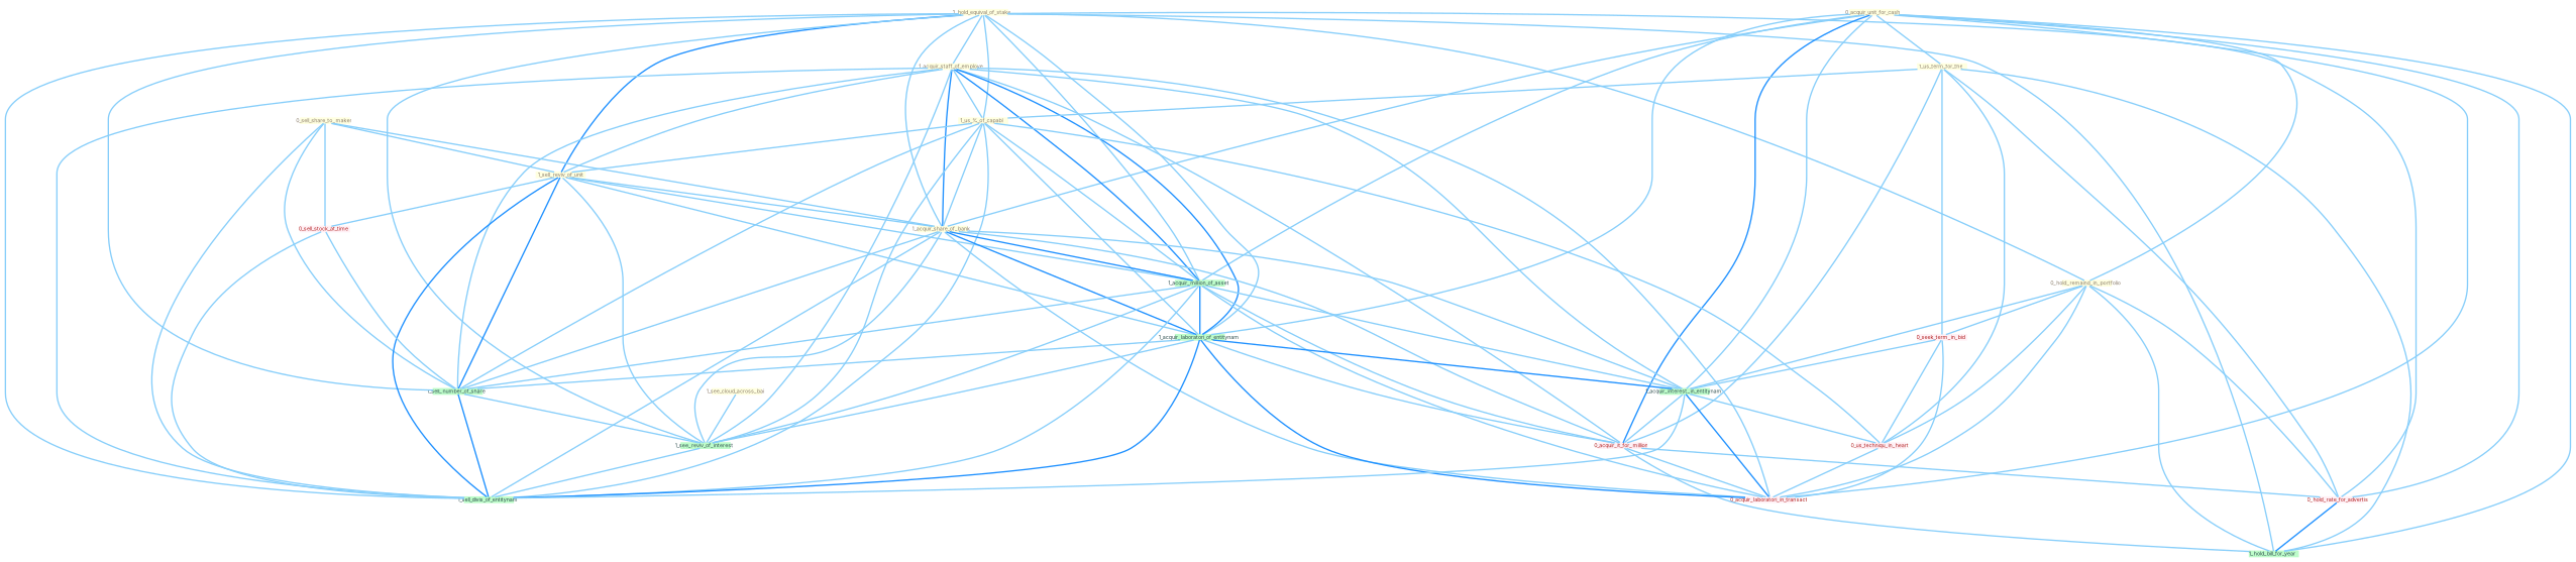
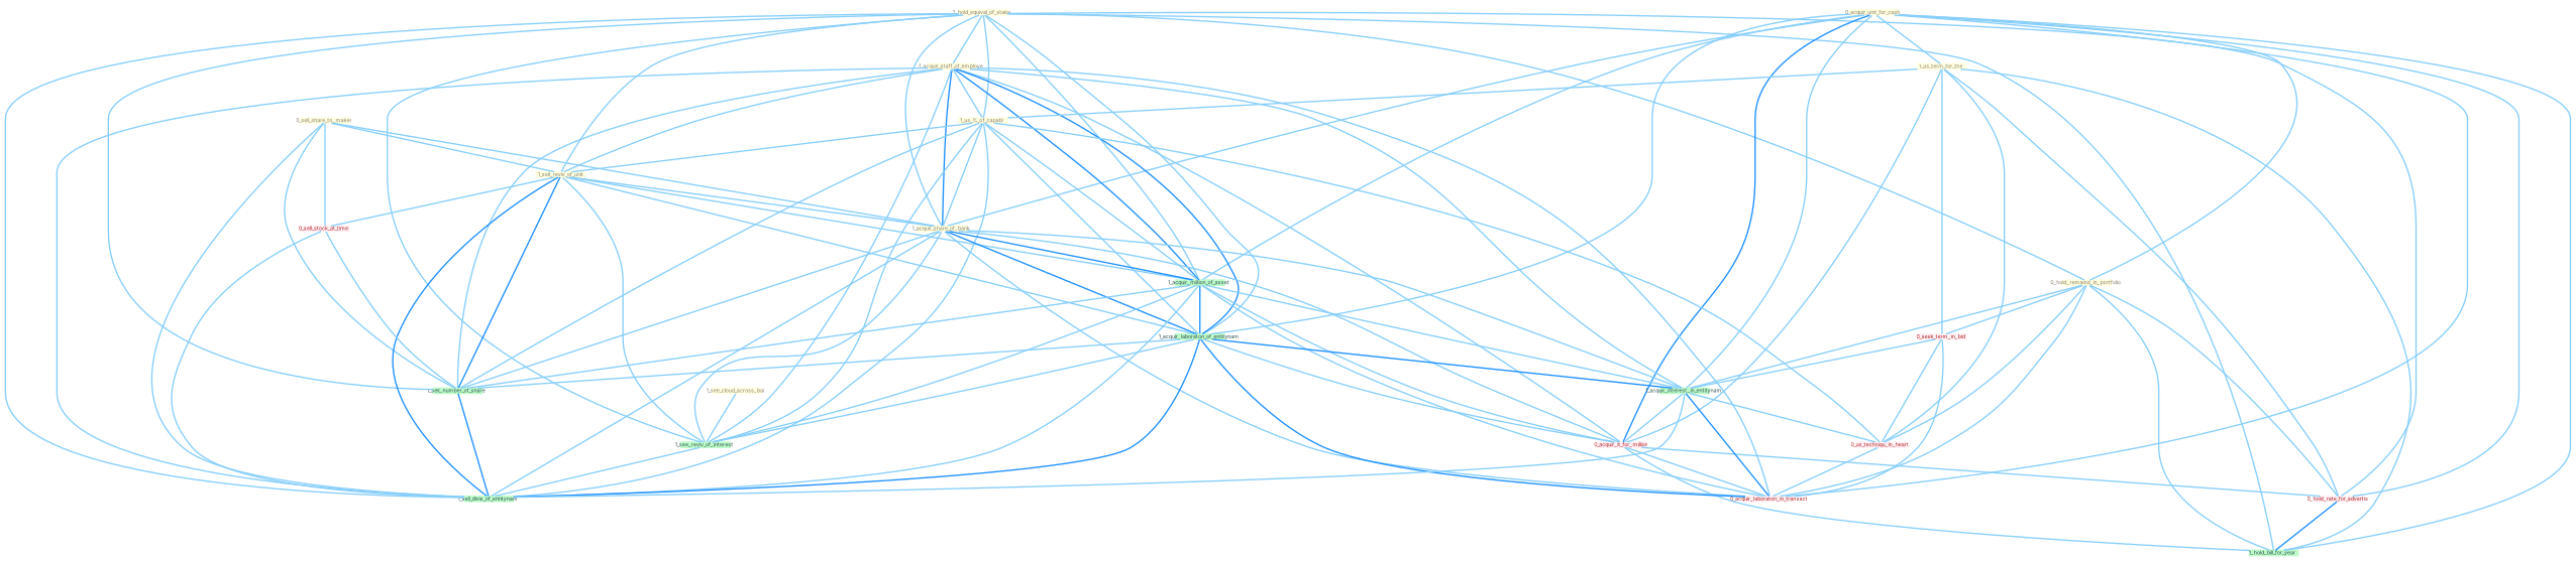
  graph {
    fontname=Inter
    node [color="#ffffe0" fixedsize=true fontcolor="#8b7d6b" fontname=Inter fontsize=4 shape=polygon style=filled]
    edge [color="#87cefa" fontname=Inter w=1]
    "1_hold_equival_of_stake " [height=.06 width=.5]
    "0_acquir_unit_for_cash " [height=.06 width=.5]
    "0_sell_share_to_maker " [height=.06 width=.5]
    "1_acquir_staff_of_employe " [height=.06 width=.5]
    "1_us_term_for_the " [height=.06 width=.5]
    "1_us_%_of_capabl " [height=.06 width=.5]
    n7 [height=.06 label="1_sell_reviv_of_unit" width=.5]
    "0_hold_remaind_in_portfolio " [height=.06 width=.5]
    "1_see_cloud_across_bai " [height=.06 width=.5]
    "1_acquir_share_of_bank " [height=.06 width=.5]
    "0_seek_term_in_bid " [color="#fff0f5" fontcolor="#b22222" height=.06 width=.5]
    "0_us_techniqu_in_heart " [color="#fff0f5" fontcolor="#b22222" height=.06 width=.5]
    "0_acquir_it_for_million " [color="#fff0f5" fontcolor="#b22222" height=.06 width=.5]
    "0_hold_rate_for_advertis " [color="#fff0f5" fontcolor="#b22222" height=.06 width=.5]
    "0_acquir_laboratori_in_transact " [color="#fff0f5" fontcolor="#b22222" height=.06 width=.5]
    "0_sell_stock_at_time " [color="#fff0f5" fontcolor="#b22222" height=.06 width=.5]
    "1_acquir_million_of_asset " [color="#BDFCC9" fontcolor="#2f4f4f" height=.06 width=.5]
    "1_acquir_laboratori_of_entitynam " [color="#BDFCC9" fontcolor="#2f4f4f" height=.06 width=.5]
    "1_sell_number_of_share " [color="#BDFCC9" fontcolor="#2f4f4f" height=.06 width=.5]
    "1_see_reviv_of_interest " [color="#BDFCC9" fontcolor="#2f4f4f" height=.06 width=.5]
    "1_hold_bill_for_year " [color="#BDFCC9" fontcolor="#2f4f4f" height=.06 width=.5]
    "1_sell_divis_of_entitynam " [color="#BDFCC9" fontcolor="#2f4f4f" height=.06 width=.5]
    "1_acquir_interest_in_entitynam " [color="#BDFCC9" fontcolor="#2f4f4f" height=.06 width=.5]
    subgraph sub_1 {
      "1_hold_equival_of_stake "
      "0_acquir_unit_for_cash "
      "0_sell_share_to_maker "
      "1_acquir_staff_of_employe "
      "1_us_term_for_the "
      "1_us_%_of_capabl "
      n7
      "0_hold_remaind_in_portfolio "
      "1_see_cloud_across_bai "
      "1_acquir_share_of_bank "
    }
    subgraph sub_2 {
      "0_seek_term_in_bid "
      "0_us_techniqu_in_heart "
      "0_acquir_it_for_million "
      "0_hold_rate_for_advertis "
      "0_acquir_laboratori_in_transact "
      "0_sell_stock_at_time "
    }
    "1_hold_equival_of_stake " -- "1_acquir_staff_of_employe "
    "1_hold_equival_of_stake " -- "1_us_%_of_capabl "
-   "1_hold_equival_of_stake " -- n7 [color="#1e90ff"]
+   "1_hold_equival_of_stake " -- n7
    "1_hold_equival_of_stake " -- "0_hold_remaind_in_portfolio "
    "1_hold_equival_of_stake " -- "1_acquir_share_of_bank "
    "1_hold_equival_of_stake " -- "0_hold_rate_for_advertis "
    "1_hold_equival_of_stake " -- "1_acquir_million_of_asset "
    "1_hold_equival_of_stake " -- "1_acquir_laboratori_of_entitynam "
    "1_hold_equival_of_stake " -- "1_sell_number_of_share "
    "1_hold_equival_of_stake " -- "1_see_reviv_of_interest "
    "1_hold_equival_of_stake " -- "1_hold_bill_for_year "
    "1_hold_equival_of_stake " -- "1_sell_divis_of_entitynam "
    "0_acquir_unit_for_cash " -- "1_us_term_for_the "
    "0_acquir_unit_for_cash " -- "0_hold_remaind_in_portfolio "
    "0_acquir_unit_for_cash " -- "1_acquir_share_of_bank "
    "0_acquir_unit_for_cash " -- "0_acquir_it_for_million " [color="#1e90ff" w=2]
    "0_acquir_unit_for_cash " -- "0_hold_rate_for_advertis "
    "0_acquir_unit_for_cash " -- "0_acquir_laboratori_in_transact "
    "0_acquir_unit_for_cash " -- "1_acquir_million_of_asset "
    "0_acquir_unit_for_cash " -- "1_acquir_laboratori_of_entitynam "
    "0_acquir_unit_for_cash " -- "1_hold_bill_for_year "
    "0_acquir_unit_for_cash " -- "1_acquir_interest_in_entitynam "
    "0_sell_share_to_maker " -- n7
    "0_sell_share_to_maker " -- "1_acquir_share_of_bank "
    "0_sell_share_to_maker " -- "0_sell_stock_at_time "
    "0_sell_share_to_maker " -- "1_sell_number_of_share "
    "0_sell_share_to_maker " -- "1_sell_divis_of_entitynam "
    "1_acquir_staff_of_employe " -- "1_us_%_of_capabl "
    "1_acquir_staff_of_employe " -- n7
    "1_acquir_staff_of_employe " -- "1_acquir_share_of_bank " [color="#1e90ff" w=2]
    "1_acquir_staff_of_employe " -- "0_acquir_it_for_million "
    "1_acquir_staff_of_employe " -- "0_acquir_laboratori_in_transact "
    "1_acquir_staff_of_employe " -- "1_acquir_million_of_asset " [color="#1e90ff" w=2]
    "1_acquir_staff_of_employe " -- "1_acquir_laboratori_of_entitynam " [color="#1e90ff" w=2]
    "1_acquir_staff_of_employe " -- "1_sell_number_of_share "
    "1_acquir_staff_of_employe " -- "1_see_reviv_of_interest "
    "1_acquir_staff_of_employe " -- "1_sell_divis_of_entitynam "
    "1_acquir_staff_of_employe " -- "1_acquir_interest_in_entitynam "
    "1_us_term_for_the " -- "1_us_%_of_capabl "
    "1_us_term_for_the " -- "0_seek_term_in_bid "
    "1_us_term_for_the " -- "0_us_techniqu_in_heart "
    "1_us_term_for_the " -- "0_acquir_it_for_million "
    "1_us_term_for_the " -- "0_hold_rate_for_advertis "
    "1_us_term_for_the " -- "1_hold_bill_for_year "
    "1_us_%_of_capabl " -- n7
    "1_us_%_of_capabl " -- "1_acquir_share_of_bank "
    "1_us_%_of_capabl " -- "0_us_techniqu_in_heart "
    "1_us_%_of_capabl " -- "1_acquir_million_of_asset "
    "1_us_%_of_capabl " -- "1_acquir_laboratori_of_entitynam "
    "1_us_%_of_capabl " -- "1_sell_number_of_share "
    "1_us_%_of_capabl " -- "1_see_reviv_of_interest "
    "1_us_%_of_capabl " -- "1_sell_divis_of_entitynam "
    n7 -- "1_acquir_share_of_bank "
    n7 -- "0_sell_stock_at_time "
    n7 -- "1_acquir_million_of_asset "
    n7 -- "1_acquir_laboratori_of_entitynam "
    n7 -- "1_sell_number_of_share " [color="#1e90ff" w=2]
    n7 -- "1_see_reviv_of_interest "
    n7 -- "1_sell_divis_of_entitynam " [color="#1e90ff" w=2]
    "0_hold_remaind_in_portfolio " -- "0_seek_term_in_bid "
    "0_hold_remaind_in_portfolio " -- "0_us_techniqu_in_heart "
    "0_hold_remaind_in_portfolio " -- "0_hold_rate_for_advertis "
    "0_hold_remaind_in_portfolio " -- "0_acquir_laboratori_in_transact "
    "0_hold_remaind_in_portfolio " -- "1_hold_bill_for_year "
    "0_hold_remaind_in_portfolio " -- "1_acquir_interest_in_entitynam "
    "1_see_cloud_across_bai " -- "1_see_reviv_of_interest "
    "1_acquir_share_of_bank " -- "0_acquir_it_for_million "
    "1_acquir_share_of_bank " -- "0_acquir_laboratori_in_transact "
    "1_acquir_share_of_bank " -- "1_acquir_million_of_asset " [color="#1e90ff" w=2]
    "1_acquir_share_of_bank " -- "1_acquir_laboratori_of_entitynam " [color="#1e90ff" w=2]
    "1_acquir_share_of_bank " -- "1_sell_number_of_share "
    "1_acquir_share_of_bank " -- "1_see_reviv_of_interest "
    "1_acquir_share_of_bank " -- "1_sell_divis_of_entitynam "
    "1_acquir_share_of_bank " -- "1_acquir_interest_in_entitynam "
    "0_seek_term_in_bid " -- "0_us_techniqu_in_heart "
    "0_seek_term_in_bid " -- "0_acquir_laboratori_in_transact "
    "0_seek_term_in_bid " -- "1_acquir_interest_in_entitynam "
    "0_us_techniqu_in_heart " -- "0_acquir_laboratori_in_transact "
    "0_acquir_it_for_million " -- "0_hold_rate_for_advertis "
    "0_acquir_it_for_million " -- "0_acquir_laboratori_in_transact "
    "0_acquir_it_for_million " -- "1_hold_bill_for_year "
    "0_hold_rate_for_advertis " -- "1_hold_bill_for_year " [color="#1e90ff" w=2]
    "0_sell_stock_at_time " -- "1_sell_number_of_share "
    "0_sell_stock_at_time " -- "1_sell_divis_of_entitynam "
    "1_acquir_million_of_asset " -- "0_acquir_it_for_million "
    "1_acquir_million_of_asset " -- "0_acquir_laboratori_in_transact "
    "1_acquir_million_of_asset " -- "1_acquir_laboratori_of_entitynam " [color="#1e90ff" w=2]
    "1_acquir_million_of_asset " -- "1_sell_number_of_share "
    "1_acquir_million_of_asset " -- "1_see_reviv_of_interest "
    "1_acquir_million_of_asset " -- "1_sell_divis_of_entitynam "
    "1_acquir_million_of_asset " -- "1_acquir_interest_in_entitynam "
    "1_acquir_laboratori_of_entitynam " -- "0_acquir_it_for_million "
    "1_acquir_laboratori_of_entitynam " -- "0_acquir_laboratori_in_transact " [color="#1e90ff" w=2]
    "1_acquir_laboratori_of_entitynam " -- "1_sell_number_of_share "
    "1_acquir_laboratori_of_entitynam " -- "1_see_reviv_of_interest "
    "1_acquir_laboratori_of_entitynam " -- "1_sell_divis_of_entitynam " [color="#1e90ff" w=2]
    "1_acquir_laboratori_of_entitynam " -- "1_acquir_interest_in_entitynam " [color="#1e90ff" w=2]
-   "1_sell_number_of_share " -- "1_see_reviv_of_interest "
    "1_sell_number_of_share " -- "1_sell_divis_of_entitynam " [color="#1e90ff" w=2]
    "1_see_reviv_of_interest " -- "1_sell_divis_of_entitynam "
    "1_acquir_interest_in_entitynam " -- "0_us_techniqu_in_heart "
    "1_acquir_interest_in_entitynam " -- "0_acquir_it_for_million "
    "1_acquir_interest_in_entitynam " -- "0_acquir_laboratori_in_transact " [color="#1e90ff" w=2]
    "1_acquir_interest_in_entitynam " -- "1_sell_divis_of_entitynam "
  }
